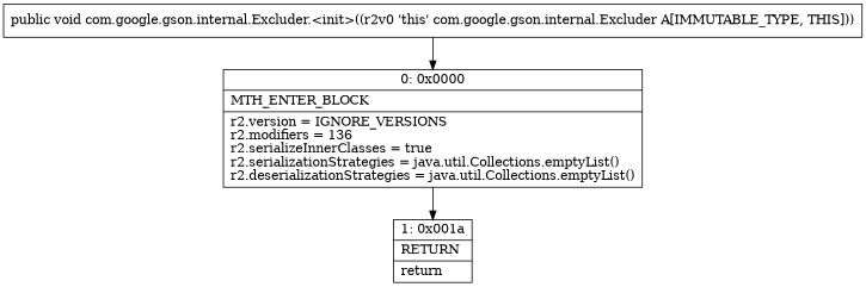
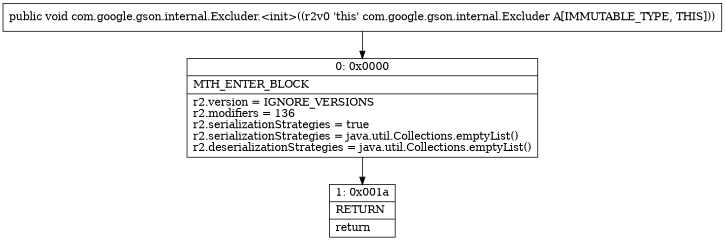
  digraph {
    node [shape=record]
-   n1 [label="{0\:\ 0x0000|MTH_ENTER_BLOCK\l|r2.version = IGNORE_VERSIONS\lr2.modifiers = 136\lr2.serializeInnerClasses = true\lr2.serializationStrategies = java.util.Collections.emptyList()\lr2.deserializationStrategies = java.util.Collections.emptyList()\l}"]
+   n1 [label="{0\:\ 0x0000|MTH_ENTER_BLOCK\l|r2.version = IGNORE_VERSIONS\lr2.modifiers = 136\lr2.serializationStrategies = true\lr2.serializationStrategies = java.util.Collections.emptyList()\lr2.deserializationStrategies = java.util.Collections.emptyList()\l}"]
    n2 [label="{1\:\ 0x001a|RETURN\l|return\l}"]
    n3 [label="{public void com.google.gson.internal.Excluder.\<init\>((r2v0 'this' com.google.gson.internal.Excluder A[IMMUTABLE_TYPE, THIS])) }"]
    n1 -> n2
    n3 -> n1
  }
